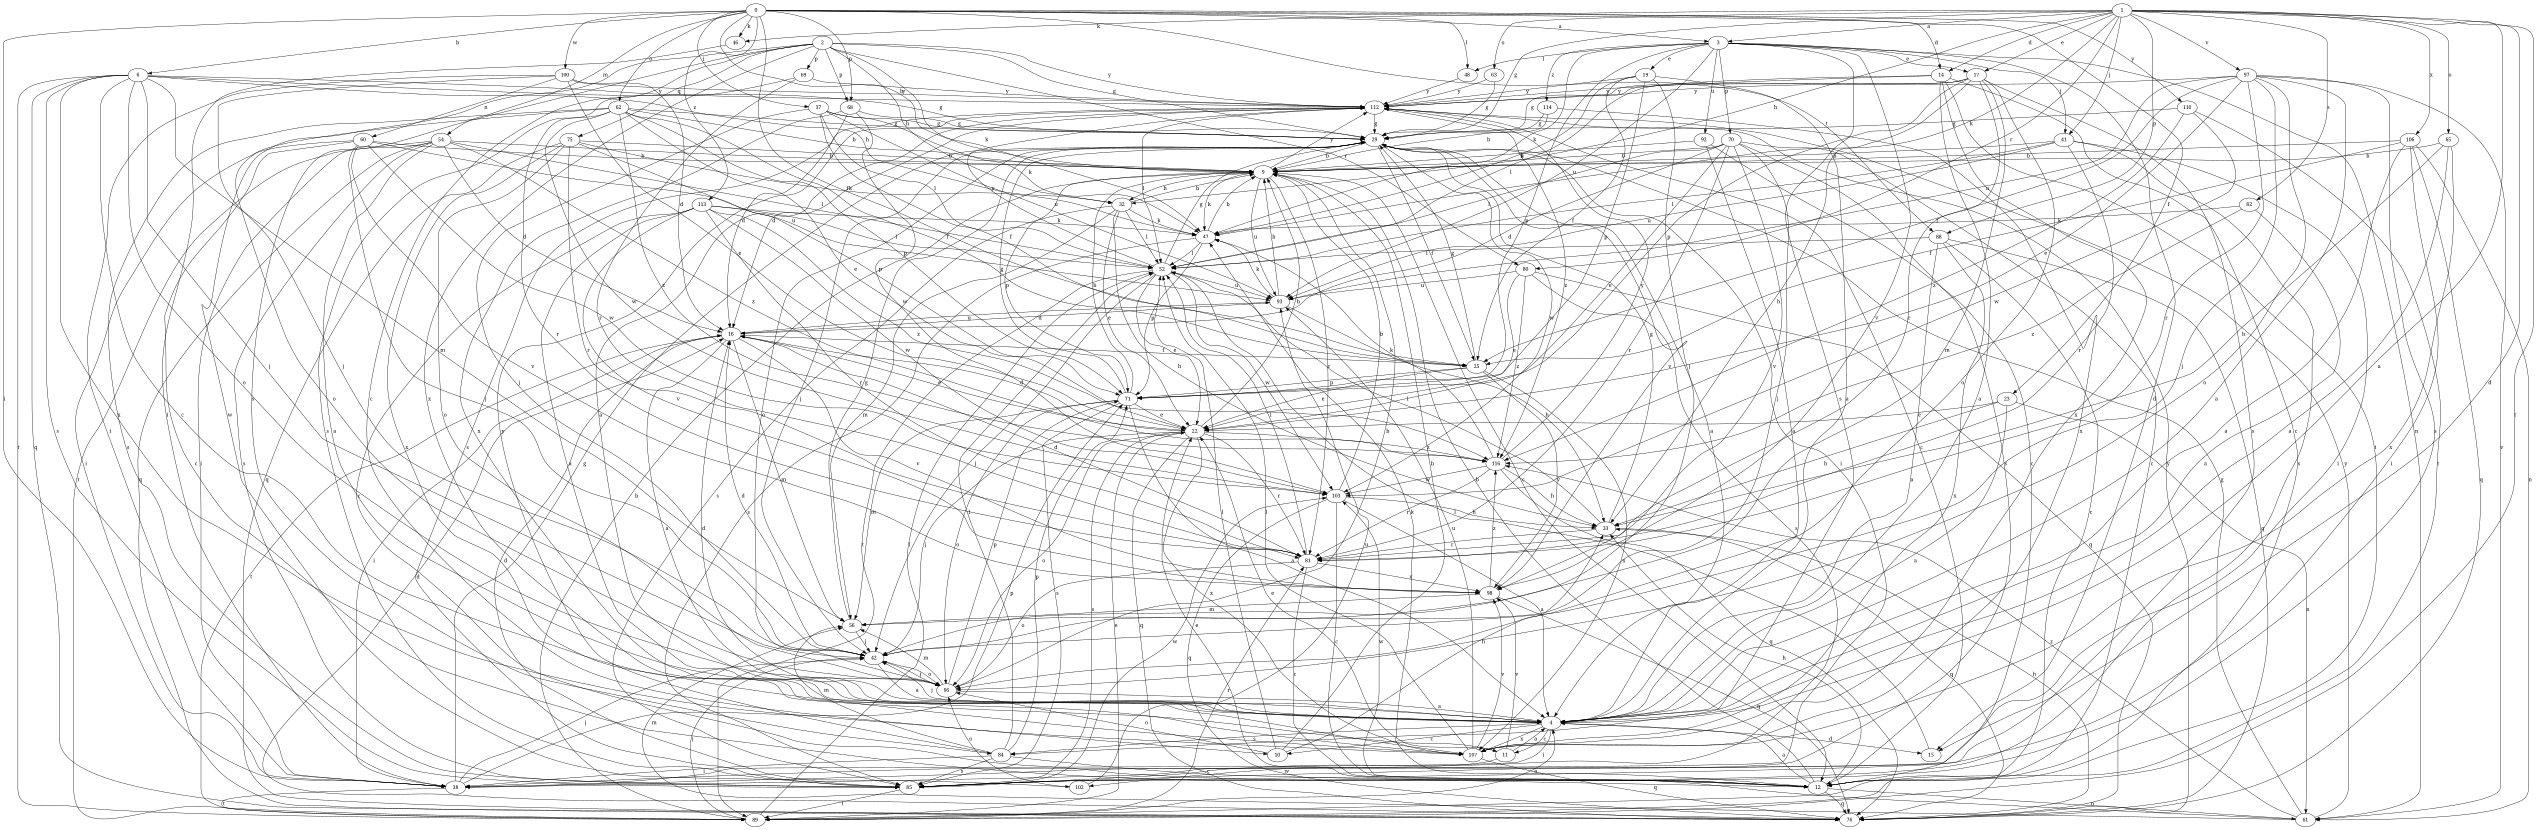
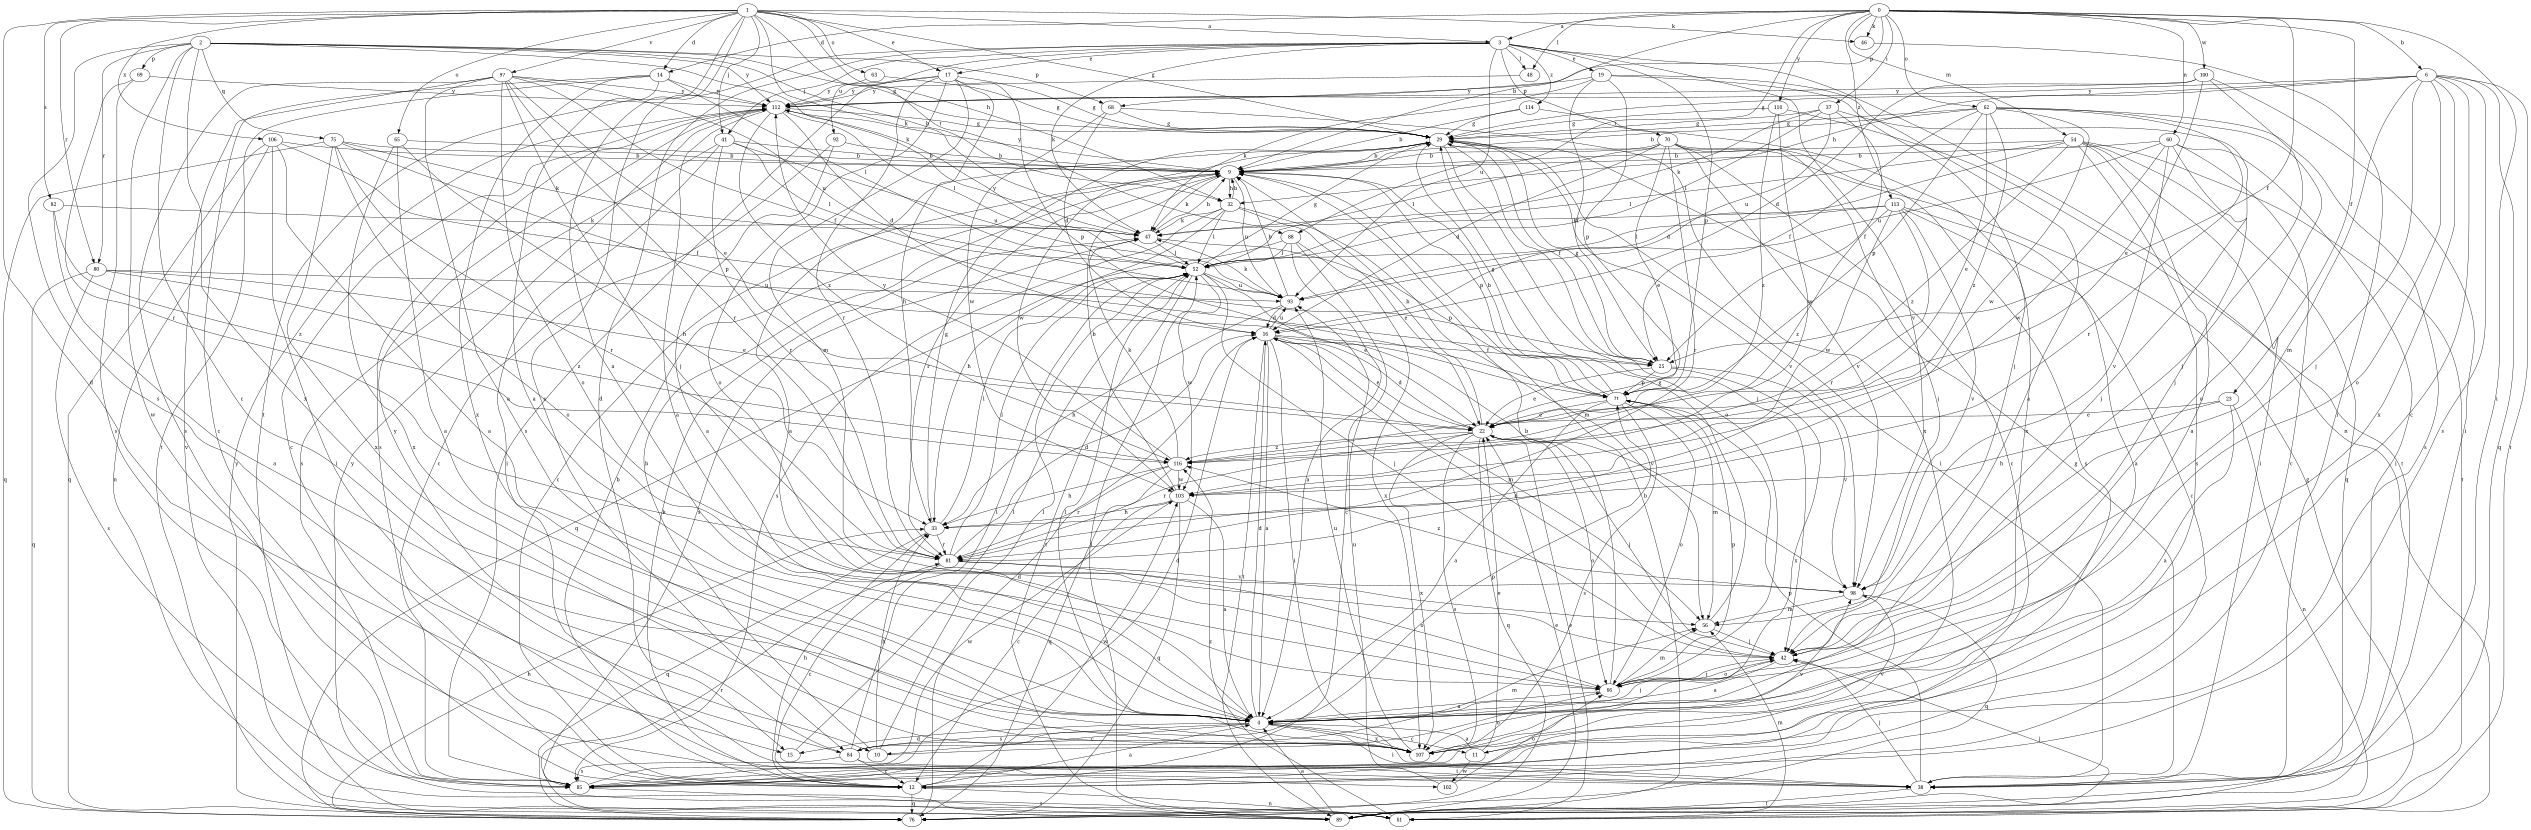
  strict digraph {
    fontname="Noto Serif"
    node [fontname="Noto Serif"]
    edge [fontname="Noto Serif"]
    0
    3
    6
    9
    14
    23
    25
    37
    38
    46
    48
    54
    60
    62
    68
    88
    100
    110
    113
    15
    17
    41
    47
    84
    19
    61
    70
    71
    92
    93
    98
    114
    29
    32
    89
    107
    112
    11
    42
    56
    66
    76
    85
    12
    81
    4
    52
    33
    n49 [label=22]
    16
    116
    103
    1
    63
    65
    80
    82
    97
    106
    10
    2
    69
    75
    102
    0 -> 3 [label=a]
    0 -> 6 [label=b]
    0 -> 9 [label=b]
    0 -> 14 [label=d]
    0 -> 23 [label=f]
    0 -> 25 [label=f]
    0 -> 37 [label=i]
    0 -> 38 [label=i]
    0 -> 46 [label=k]
    0 -> 48 [label=l]
    0 -> 54 [label=m]
-   100 -> 60 [label=n]
+   0 -> 60 [label=n]
    0 -> 62 [label=o]
    0 -> 68 [label=p]
    0 -> 88 [label=t]
    0 -> 100 [label=w]
    0 -> 110 [label=y]
    0 -> 113 [label=z]
    3 -> 48 [label=l]
    3 -> 15 [label=d]
    3 -> 17 [label=e]
    3 -> 41 [label=j]
    3 -> 47 [label=k]
    3 -> 84 [label=s]
    3 -> 19 [label=e]
    3 -> 61 [label=n]
    3 -> 70 [label=p]
    3 -> 71 [label=p]
    3 -> 92 [label=u]
    3 -> 93 [label=u]
    3 -> 98 [label=v]
    3 -> 114 [label=z]
    6 -> 29 [label=g]
    6 -> 32 [label=h]
    6 -> 89 [label=t]
    6 -> 107 [label=x]
    6 -> 112 [label=y]
    6 -> 11 [label=c]
    6 -> 42 [label=j]
    6 -> 56 [label=m]
    6 -> 66 [label=o]
    6 -> 76 [label=q]
    6 -> 85 [label=s]
    9 -> 47 [label=k]
    9 -> 71 [label=p]
    9 -> 93 [label=u]
    9 -> 32 [label=h]
    9 -> 112 [label=y]
    9 -> 12 [label=c]
    9 -> 81 [label=r]
    14 -> 89 [label=t]
    14 -> 107 [label=x]
    14 -> 112 [label=y]
    14 -> 12 [label=c]
    14 -> 4 [label=a]
    14 -> 52 [label=l]
    23 -> 61 [label=n]
    23 -> 4 [label=a]
    23 -> 33 [label=h]
    23 -> n49 [label=e]
    25 -> 71 [label=p]
    25 -> 98 [label=v]
    25 -> 29 [label=g]
    25 -> 107 [label=x]
    25 -> n49 [label=e]
    37 -> 25 [label=f]
    37 -> 47 [label=k]
    37 -> 93 [label=u]
    37 -> 29 [label=g]
    37 -> 42 [label=j]
    37 -> 52 [label=l]
    38 -> 71 [label=p]
    38 -> 29 [label=g]
    38 -> 89 [label=t]
    38 -> 42 [label=j]
    46 -> 38 [label=i]
    48 -> 112 [label=y]
    54 -> 9 [label=b]
    54 -> 38 [label=i]
    54 -> 89 [label=t]
    54 -> 76 [label=q]
    54 -> 85 [label=s]
    54 -> 4 [label=a]
    54 -> 52 [label=l]
    54 -> 16 [label=d]
    54 -> 116 [label=z]
    60 -> 9 [label=b]
    60 -> 38 [label=i]
    60 -> 93 [label=u]
    60 -> 98 [label=v]
    60 -> 42 [label=j]
    60 -> 12 [label=c]
    60 -> 103 [label=w]
    62 -> 9 [label=b]
    62 -> 25 [label=f]
    62 -> 71 [label=p]
    62 -> 29 [label=g]
    62 -> 66 [label=o]
    62 -> 85 [label=s]
    62 -> 81 [label=r]
    62 -> n49 [label=e]
    62 -> 116 [label=z]
    62 -> 103 [label=w]
    68 -> 29 [label=g]
    68 -> 107 [label=x]
    68 -> 16 [label=d]
    68 -> 103 [label=w]
    88 -> 107 [label=x]
    88 -> 76 [label=q]
    88 -> 12 [label=c]
    88 -> 4 [label=a]
    88 -> 52 [label=l]
    100 -> 38 [label=i]
    100 -> 112 [label=y]
    100 -> 42 [label=j]
    100 -> n49 [label=e]
    100 -> 16 [label=d]
    110 -> 29 [label=g]
    110 -> 89 [label=t]
    110 -> 116 [label=z]
    110 -> 103 [label=w]
    113 -> 47 [label=k]
    113 -> 98 [label=v]
    113 -> 12 [label=c]
    113 -> 81 [label=r]
    113 -> 4 [label=a]
    113 -> 52 [label=l]
    113 -> 116 [label=z]
    113 -> 103 [label=w]
    15 -> 52 [label=l]
    17 -> 71 [label=p]
    17 -> 29 [label=g]
    17 -> 112 [label=y]
    17 -> 56 [label=m]
    17 -> 66 [label=o]
    17 -> 85 [label=s]
    17 -> 81 [label=r]
    17 -> 33 [label=h]
    41 -> 9 [label=b]
    41 -> 38 [label=i]
    41 -> 93 [label=u]
    41 -> 85 [label=s]
    41 -> 81 [label=r]
    41 -> 52 [label=l]
    47 -> 9 [label=b]
    47 -> 71 [label=p]
    47 -> 85 [label=s]
    47 -> 52 [label=l]
    84 -> 38 [label=i]
    84 -> 71 [label=p]
    84 -> 112 [label=y]
    84 -> 56 [label=m]
    84 -> 85 [label=s]
    84 -> 12 [label=c]
    84 -> 52 [label=l]
    19 -> 25 [label=f]
    19 -> 47 [label=k]
    19 -> 71 [label=p]
    19 -> 112 [label=y]
    19 -> 42 [label=j]
    19 -> 4 [label=a]
    61 -> 29 [label=g]
    61 -> 112 [label=y]
    61 -> 56 [label=m]
    61 -> n49 [label=e]
    61 -> 116 [label=z]
    70 -> 9 [label=b]
    70 -> 98 [label=v]
    70 -> 42 [label=j]
    70 -> 85 [label=s]
    70 -> 12 [label=c]
    70 -> 81 [label=r]
    70 -> 52 [label=l]
    70 -> n49 [label=e]
    70 -> 16 [label=d]
    71 -> 9 [label=b]
    71 -> 29 [label=g]
    71 -> 56 [label=m]
    71 -> 66 [label=o]
    71 -> 85 [label=s]
    71 -> 4 [label=a]
    71 -> n49 [label=e]
    92 -> 9 [label=b]
    92 -> 12 [label=c]
    92 -> 4 [label=a]
    93 -> 9 [label=b]
    93 -> 47 [label=k]
    93 -> 33 [label=h]
    93 -> 16 [label=d]
    98 -> 56 [label=m]
    98 -> 76 [label=q]
    98 -> 116 [label=z]
    114 -> 9 [label=b]
    114 -> 29 [label=g]
    114 -> 107 [label=x]
    29 -> 9 [label=b]
    29 -> 25 [label=f]
    29 -> 38 [label=i]
    29 -> 98 [label=v]
    29 -> 42 [label=j]
    29 -> 66 [label=o]
    29 -> 4 [label=a]
    29 -> 103 [label=w]
    32 -> 9 [label=b]
    32 -> 47 [label=k]
    32 -> 56 [label=m]
    32 -> 85 [label=s]
    32 -> 52 [label=l]
    32 -> 33 [label=h]
    32 -> n49 [label=e]
    89 -> 9 [label=b]
    89 -> 42 [label=j]
    89 -> 81 [label=r]
    89 -> 4 [label=a]
    89 -> 52 [label=l]
    89 -> n49 [label=e]
    107 -> 93 [label=u]
    107 -> 98 [label=v]
-   107 -> 76 [label=q]
    107 -> 52 [label=l]
    112 -> 29 [label=g]
    112 -> 85 [label=s]
    112 -> 12 [label=c]
    112 -> 4 [label=a]
    112 -> 52 [label=l]
    112 -> 16 [label=d]
    112 -> 116 [label=z]
    11 -> 98 [label=v]
    11 -> 4 [label=a]
    11 -> n49 [label=e]
    11 -> 102 [label=w]
    42 -> 66 [label=o]
    42 -> 4 [label=a]
    42 -> 16 [label=d]
    56 -> 29 [label=g]
    56 -> 42 [label=j]
    66 -> 9 [label=b]
    66 -> 71 [label=p]
    66 -> 42 [label=j]
    66 -> 56 [label=m]
    66 -> 4 [label=a]
    76 -> 112 [label=y]
    76 -> 33 [label=h]
    76 -> 16 [label=d]
    85 -> 89 [label=t]
    85 -> 16 [label=d]
    85 -> 103 [label=w]
    12 -> 9 [label=b]
    12 -> 47 [label=k]
    12 -> 61 [label=n]
    12 -> 76 [label=q]
    12 -> 4 [label=a]
    12 -> 33 [label=h]
    12 -> 103 [label=w]
    81 -> 98 [label=v]
    81 -> 66 [label=o]
    81 -> 12 [label=c]
    81 -> 52 [label=l]
    81 -> 16 [label=d]
    4 -> 38 [label=i]
    4 -> 15 [label=d]
    4 -> 84 [label=s]
    4 -> 107 [label=x]
    4 -> 11 [label=c]
    4 -> 42 [label=j]
    4 -> 16 [label=d]
    4 -> 10 [label=c]
    52 -> 93 [label=u]
    52 -> 29 [label=g]
    52 -> 89 [label=t]
    52 -> 112 [label=y]
    52 -> 42 [label=j]
    52 -> n49 [label=e]
    52 -> 103 [label=w]
    33 -> 29 [label=g]
    33 -> 76 [label=q]
    33 -> 81 [label=r]
    33 -> 52 [label=l]
    n49 -> 9 [label=b]
    n49 -> 107 [label=x]
    n49 -> 42 [label=j]
    n49 -> 66 [label=o]
    n49 -> 76 [label=q]
    n49 -> 85 [label=s]
    n49 -> 81 [label=r]
    n49 -> 16 [label=d]
    n49 -> 116 [label=z]
    16 -> 25 [label=f]
    16 -> 38 [label=i]
    16 -> 93 [label=u]
    16 -> 98 [label=v]
    16 -> 89 [label=t]
    16 -> 56 [label=m]
    16 -> 4 [label=a]
    16 -> n49 [label=e]
    116 -> 47 [label=k]
    116 -> 112 [label=y]
    116 -> 76 [label=q]
    116 -> 81 [label=r]
    116 -> 33 [label=h]
    116 -> 103 [label=w]
    103 -> 9 [label=b]
    103 -> 76 [label=q]
    103 -> 12 [label=c]
    103 -> 4 [label=a]
    103 -> 33 [label=h]
    1 -> 3 [label=a]
    1 -> 14 [label=d]
    1 -> 46 [label=k]
-   1 -> 88 [label=p]
+   1 -> 88 [label=t]
    1 -> 15 [label=d]
    1 -> 17 [label=e]
    1 -> 41 [label=j]
    1 -> 47 [label=k]
    1 -> 29 [label=g]
    1 -> 32 [label=h]
    1 -> 89 [label=t]
    1 -> 4 [label=a]
    1 -> 63 [label=o]
    1 -> 65 [label=o]
    1 -> 80 [label=r]
    1 -> 82 [label=s]
    1 -> 97 [label=v]
    1 -> 106 [label=x]
    63 -> 29 [label=g]
    63 -> 112 [label=y]
    65 -> 9 [label=b]
    65 -> 107 [label=x]
    65 -> 4 [label=a]
    65 -> 33 [label=h]
    80 -> 93 [label=u]
    80 -> 76 [label=q]
    80 -> 85 [label=s]
    80 -> n49 [label=e]
    80 -> 116 [label=z]
    82 -> 47 [label=k]
    82 -> 4 [label=a]
    82 -> 116 [label=z]
    97 -> 25 [label=f]
    97 -> 61 [label=v]
    97 -> 93 [label=u]
    97 -> 112 [label=y]
    97 -> 42 [label=j]
    97 -> 66 [label=o]
    97 -> 85 [label=s]
    97 -> 81 [label=r]
    97 -> 4 [label=a]
    97 -> n49 [label=e]
    106 -> 9 [label=b]
    106 -> 25 [label=f]
    106 -> 38 [label=i]
    106 -> 61 [label=n]
    106 -> 76 [label=q]
    106 -> 4 [label=a]
    10 -> 9 [label=b]
    10 -> 66 [label=o]
    10 -> 52 [label=l]
    10 -> 33 [label=h]
    2 -> 68 [label=p]
    2 -> 47 [label=k]
    2 -> 84 [label=s]
    2 -> 29 [label=g]
    2 -> 32 [label=h]
    2 -> 107 [label=x]
    2 -> 112 [label=y]
    2 -> 80 [label=r]
    2 -> 10 [label=c]
    2 -> 69 [label=p]
    2 -> 75 [label=q]
    2 -> 102 [label=w]
    69 -> 112 [label=y]
    69 -> 85 [label=s]
    69 -> 81 [label=r]
    75 -> 9 [label=b]
    75 -> 47 [label=k]
    75 -> 71 [label=p]
    75 -> 107 [label=x]
    75 -> 66 [label=o]
    75 -> 76 [label=q]
    75 -> 81 [label=r]
    102 -> 93 [label=u]
    102 -> 66 [label=o]
  }
